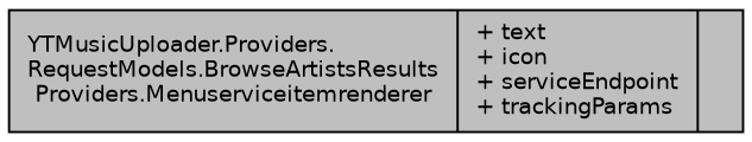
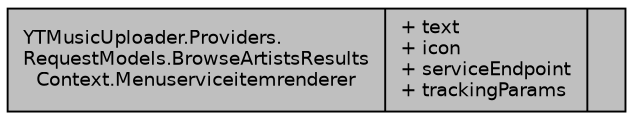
  digraph {
    rankdir=LR
-   n1 [color=black fillcolor=grey75 fontcolor=black fontname=Helvetica fontsize=10 height=0.2 label="{YTMusicUploader.Providers.\lRequestModels.BrowseArtistsResults\lProviders.Menuserviceitemrenderer\n|+ text\l+ icon\l+ serviceEndpoint\l+ trackingParams\l|}" shape=record style=filled width=0.4]
+   n1 [color=black fillcolor=grey75 fontcolor=black fontname=Helvetica fontsize=10 height=0.2 label="{YTMusicUploader.Providers.\lRequestModels.BrowseArtistsResults\lContext.Menuserviceitemrenderer\n|+ text\l+ icon\l+ serviceEndpoint\l+ trackingParams\l|}" shape=record style=filled width=0.4]
  }
